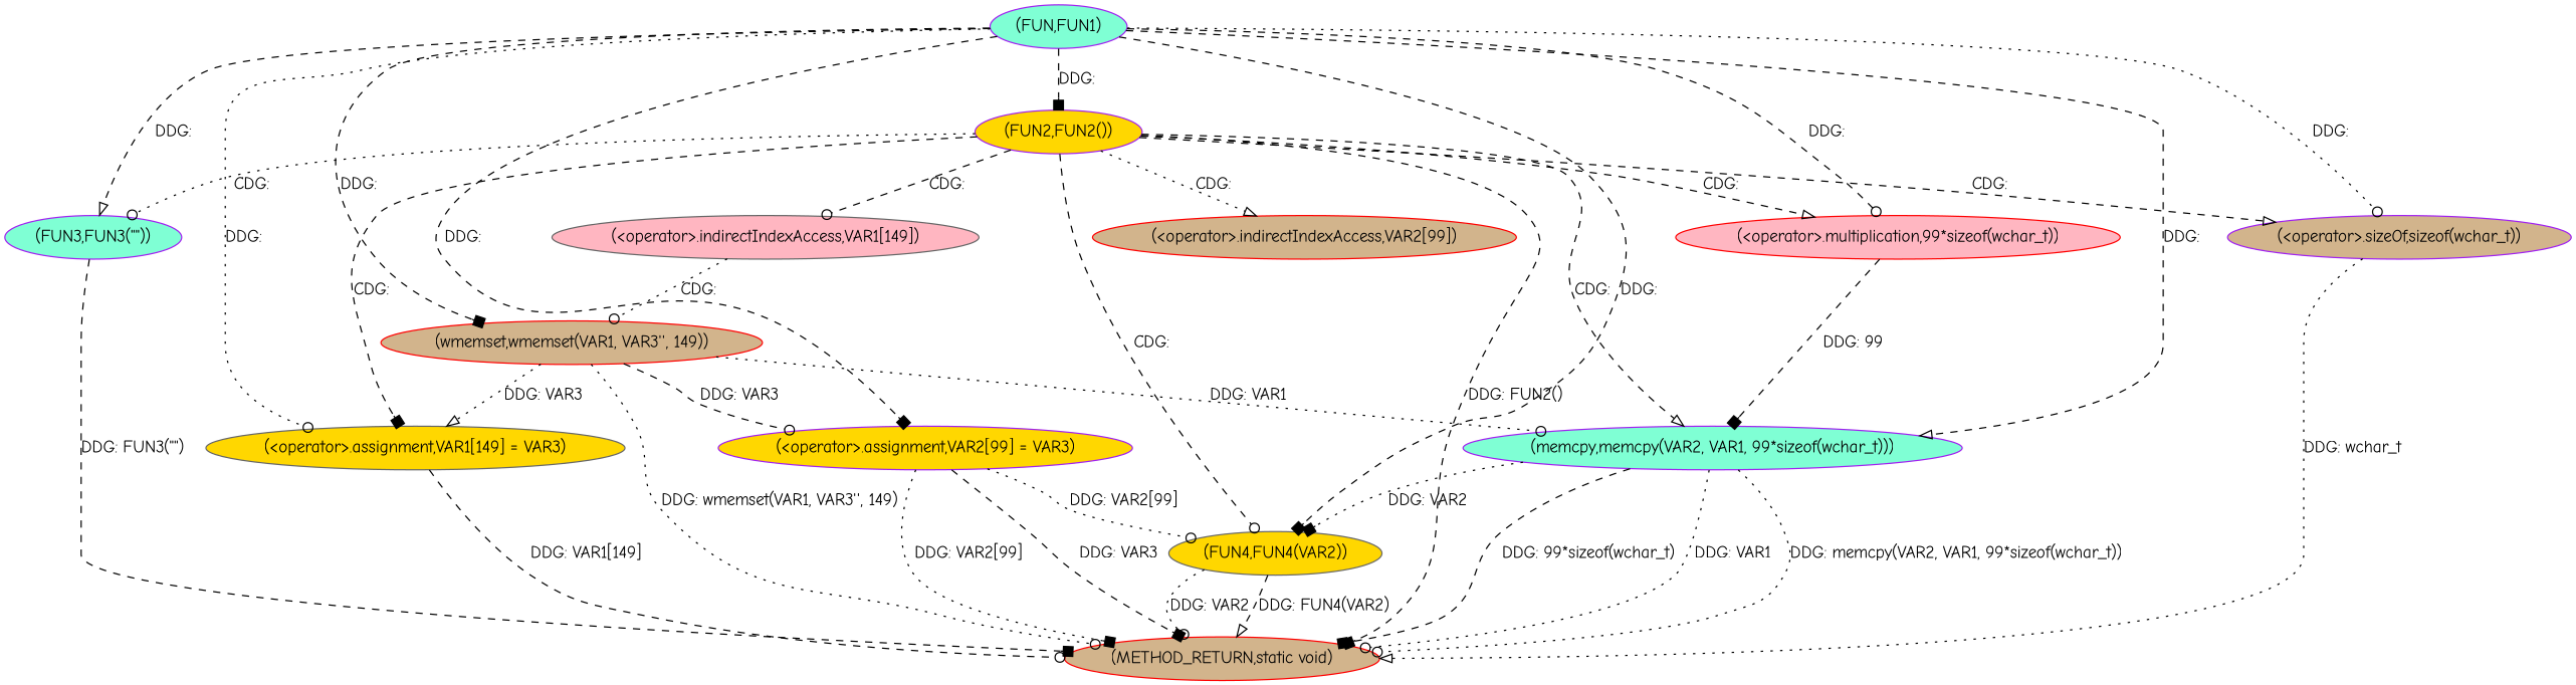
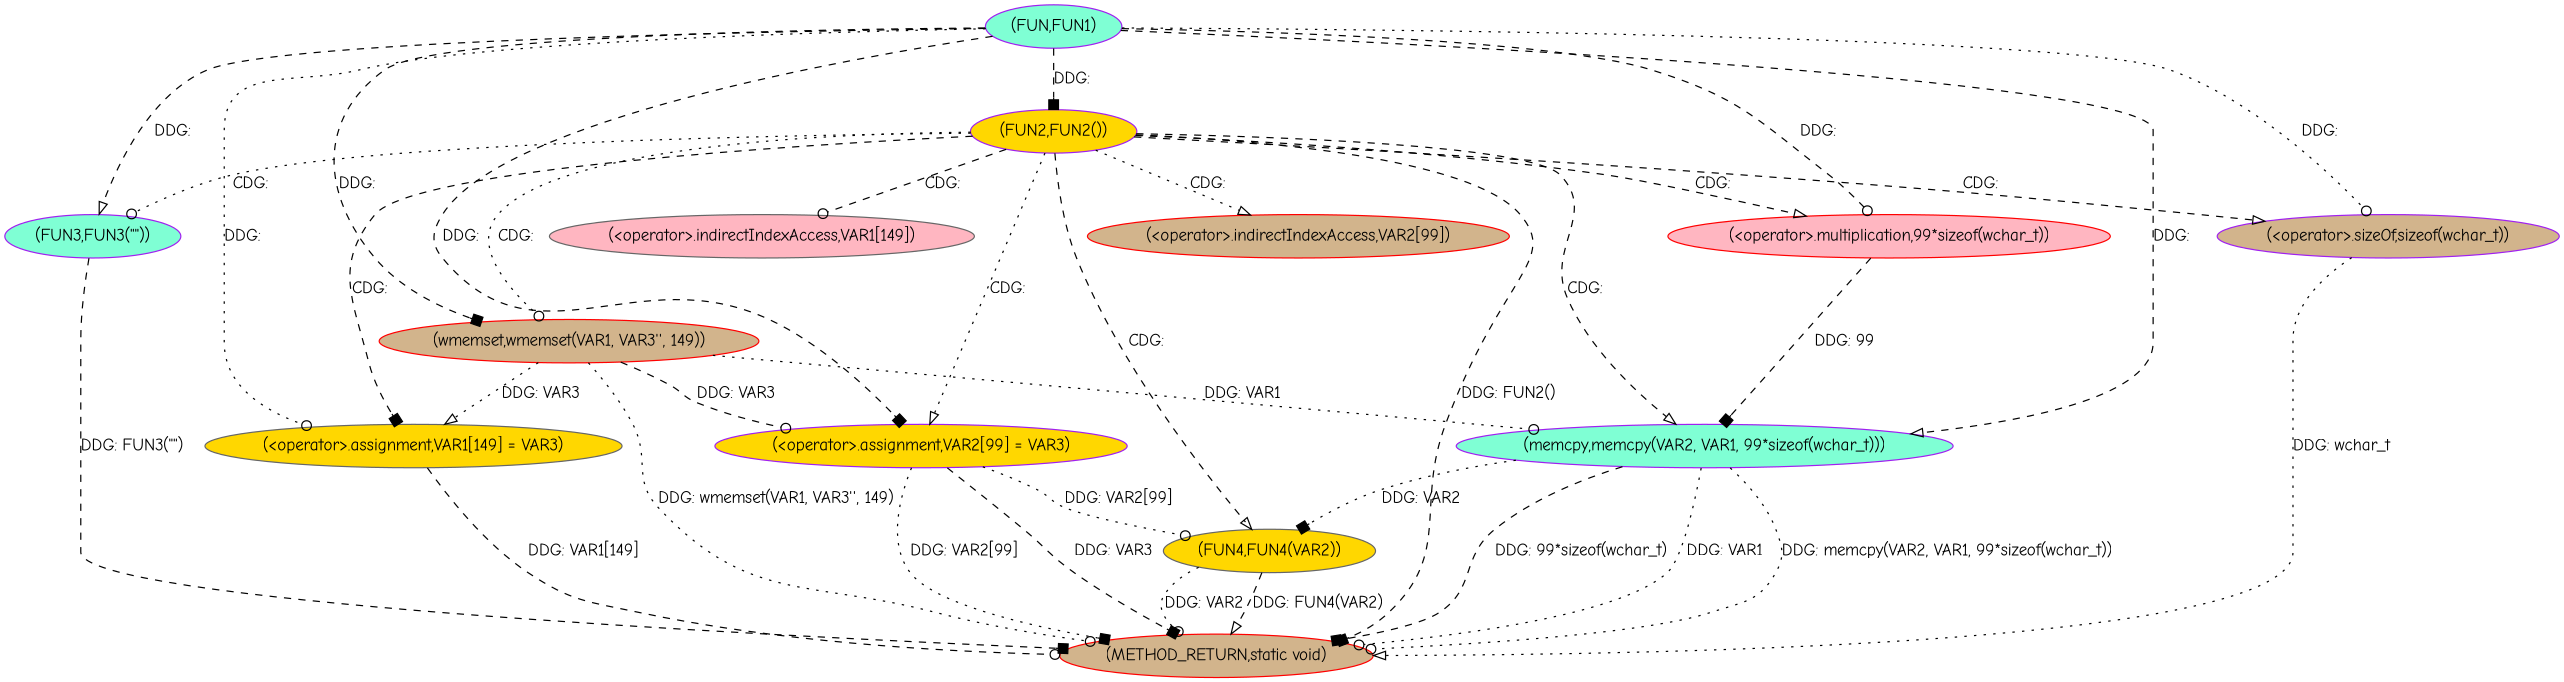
  digraph {
    fontname="Comic Neue"
    node [color=purple fillcolor=gold fontname="Comic Neue" style=filled]
    edge [arrowhead=odot fontname="Comic Neue" style=dashed]
    n1 [fillcolor=aquamarine label="(FUN,FUN1)"]
    n2 [label="(FUN2,FUN2())"]
    n3 [fillcolor=aquamarine label="(FUN3,FUN3(\"\"))"]
    n4 [color=red fillcolor=tan label="(wmemset,wmemset(VAR1, VAR3'', 149))"]
    n5 [color=gray40 label="(<operator>.assignment,VAR1[149] = VAR3)"]
    n6 [fillcolor=aquamarine label="(memcpy,memcpy(VAR2, VAR1, 99*sizeof(wchar_t)))"]
    n7 [color=red fillcolor=lightpink label="(<operator>.multiplication,99*sizeof(wchar_t))"]
    n8 [fillcolor=tan label="(<operator>.sizeOf,sizeof(wchar_t))"]
    n9 [label="(<operator>.assignment,VAR2[99] = VAR3)"]
    n10 [color=gray40 label="(FUN4,FUN4(VAR2))"]
    n11 [color=red fillcolor=tan label="(METHOD_RETURN,static void)"]
    n12 [color=gray40 fillcolor=lightpink label="(<operator>.indirectIndexAccess,VAR1[149])"]
    n13 [color=red fillcolor=tan label="(<operator>.indirectIndexAccess,VAR2[99])"]
    n1 -> n2 [arrowhead=box label="DDG: "]
    n1 -> n3 [arrowhead=onormal label="DDG: "]
    n1 -> n4 [arrowhead=box label="DDG: "]
    n1 -> n5 [label="DDG: " style=dotted]
    n1 -> n6 [arrowhead=onormal label="DDG: "]
    n1 -> n7 [label="DDG: "]
    n1 -> n8 [label="DDG: " style=dotted]
    n1 -> n9 [arrowhead=box label="DDG: "]
-   n1 -> n10 [arrowhead=box label="DDG: "]
    n2 -> n3 [label="CDG: " style=dotted]
-   n12 -> n4 [label="CDG: " style=dotted]
+   n2 -> n4 [label="CDG: " style=dotted]
    n2 -> n5 [arrowhead=box label="CDG: "]
    n2 -> n6 [arrowhead=onormal label="CDG: "]
    n2 -> n7 [arrowhead=onormal label="CDG: "]
    n2 -> n8 [arrowhead=onormal label="CDG: "]
-   n2 -> n10 [label="CDG: "]
+   n2 -> n9 [arrowhead=onormal label="CDG: " style=dotted]
+   n2 -> n10 [arrowhead=onormal label="CDG: "]
    n2 -> n11 [arrowhead=box label="DDG: FUN2()"]
    n2 -> n12 [label="CDG: "]
    n2 -> n13 [arrowhead=onormal label="CDG: " style=dotted]
    n3 -> n11 [arrowhead=box label="DDG: FUN3(\"\")"]
    n4 -> n5 [arrowhead=onormal label="DDG: VAR3" style=dotted]
    n4 -> n6 [label="DDG: VAR1" style=dotted]
    n4 -> n9 [label="DDG: VAR3"]
    n4 -> n11 [label="DDG: wmemset(VAR1, VAR3'', 149)" style=dotted]
    n5 -> n11 [label="DDG: VAR1[149]"]
    n6 -> n10 [arrowhead=box label="DDG: VAR2" style=dotted]
    n6 -> n11 [label="DDG: memcpy(VAR2, VAR1, 99*sizeof(wchar_t))" style=dotted]
    n6 -> n11 [arrowhead=box label="DDG: 99*sizeof(wchar_t)"]
    n6 -> n11 [label="DDG: VAR1" style=dotted]
    n7 -> n6 [arrowhead=box label="DDG: 99"]
    n8 -> n11 [arrowhead=onormal label="DDG: wchar_t" style=dotted]
    n9 -> n10 [label="DDG: VAR2[99]" style=dotted]
    n9 -> n11 [arrowhead=box label="DDG: VAR3"]
    n9 -> n11 [arrowhead=box label="DDG: VAR2[99]" style=dotted]
    n10 -> n11 [label="DDG: VAR2" style=dotted]
    n10 -> n11 [arrowhead=onormal label="DDG: FUN4(VAR2)"]
  }
